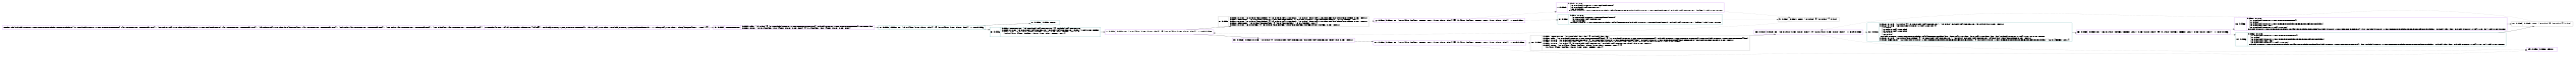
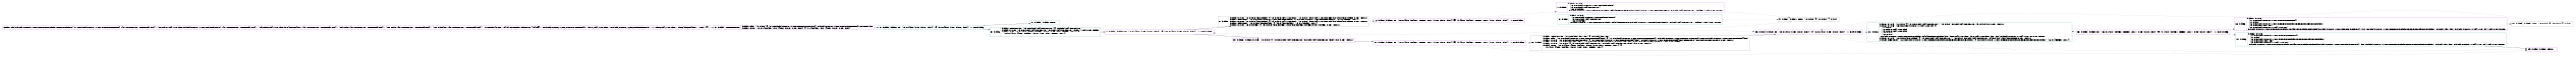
  digraph {
    fontname="DejaVu Sans Mono"
    rankdir=LR
    node [color=purple fontname="DejaVu Sans Mono" shape=record]
    edge [fontname="DejaVu Sans Mono" style=dotted]
    n1 [label="{0\:\ 0x0000|MTH_ENTER_BLOCK\l|0x0000: IGET  (r0 I:int) = (r7 I:android.support.v4.app.FragmentManagerImpl) android.support.v4.app.FragmentManagerImpl.mCurState int \l0x0002: CONST  (r1 I:?[boolean, int, float, short, byte, char]) = (1 ?[boolean, int, float, short, byte, char]) \l}"]
    n2 [color=teal label="{1\:\ 0x0003|0x0003: IF  (r0 I:?[int, byte, short, char]) \>= (r1 I:?[int, byte, short, char])  \-\> B:3:0x0006 \l}"]
    n3 [color=teal label="{2\:\ 0x0005|0x0005: RETURN   \l}"]
    n4 [color=teal label="{3\:\ 0x0006|0x0006: NEW_INSTANCE  (r0 I:android.util.SparseArray) =  android.util.SparseArray \l0x0008: INVOKE  (r0 I:android.util.SparseArray) android.util.SparseArray.\<init\>():void type: DIRECT \l0x000b: MOVE  (r1 I:?[int, float, boolean, short, byte, char, OBJECT, ARRAY]) = \l  (r10 I:?[int, float, boolean, short, byte, char, OBJECT, ARRAY])\l \l}"]
    n5 [label="{4\:\ 0x000c|0x000c: IF  (r1 I:?[int, byte, short, char]) \>= (r11 I:?[int, byte, short, char])  \-\> B:10:0x002a \l}"]
    n6 [color=gray40 label="{5\:\ 0x000e|0x000e: INVOKE  (r2 I:java.lang.Object) = (r8 I:java.util.ArrayList), (r1 I:int) java.util.ArrayList.get(int):java.lang.Object type: VIRTUAL \l0x0012: CHECK_CAST  (r2 I:android.support.v4.app.BackStackRecord) = (android.support.v4.app.BackStackRecord) (r2 I:?[OBJECT, ARRAY]) \l0x0014: INVOKE  (r3 I:java.lang.Object) = (r9 I:java.util.ArrayList), (r1 I:int) java.util.ArrayList.get(int):java.lang.Object type: VIRTUAL \l0x0018: CHECK_CAST  (r3 I:java.lang.Boolean) = (java.lang.Boolean) (r3 I:?[OBJECT, ARRAY]) \l0x001a: INVOKE  (r3 I:boolean) = (r3 I:java.lang.Boolean) java.lang.Boolean.booleanValue():boolean type: VIRTUAL \l}"]
    n7 [label="{10\:\ 0x002a|0x002a: INVOKE  (r1 I:int) = (r0 I:android.util.SparseArray) android.util.SparseArray.size():int type: VIRTUAL \l}"]
    n8 [label="{6\:\ 0x001e|0x001e: IF  (r3 I:?[int, boolean, OBJECT, ARRAY, byte, short, char]) == (0 ?[int, boolean, OBJECT, ARRAY, byte, short, char])  \-\> B:8:0x0024 \l}"]
    n9 [label="{11\:\ 0x002e|0x002e: IF  (r1 I:?[int, boolean, OBJECT, ARRAY, byte, short, char]) == (0 ?[int, boolean, OBJECT, ARRAY, byte, short, char])  \-\> B:19:0x005c \l}"]
    n10 [label="{7\:\ 0x0020|0x0020: INVOKE  \l  (r2 I:android.support.v4.app.BackStackRecord)\l  (r0 I:android.util.SparseArray)\l  (r12 I:boolean)\l android.support.v4.app.FragmentTransition.calculatePopFragments(android.support.v4.app.BackStackRecord, android.util.SparseArray, boolean):void type: STATIC \l}"]
    n11 [color=teal label="{8\:\ 0x0024|0x0024: INVOKE  \l  (r2 I:android.support.v4.app.BackStackRecord)\l  (r0 I:android.util.SparseArray)\l  (r12 I:boolean)\l android.support.v4.app.FragmentTransition.calculateFragments(android.support.v4.app.BackStackRecord, android.util.SparseArray, boolean):void type: STATIC \l}"]
    n12 [color=gray40 label="{9\:\ 0x0027|0x0027: ARITH  (r1 I:int) = (r1 I:int) + (1 int) \l}"]
    n13 [color=gray40 label="{12\:\ 0x0030|0x0030: NEW_INSTANCE  (r1 I:android.view.View) =  android.view.View \l0x0032: IGET  (r2 I:android.support.v4.app.FragmentHostCallback) = (r7 I:android.support.v4.app.FragmentManagerImpl) android.support.v4.app.FragmentManagerImpl.mHost android.support.v4.app.FragmentHostCallback \l0x0034: INVOKE  (r2 I:android.content.Context) = (r2 I:android.support.v4.app.FragmentHostCallback) android.support.v4.app.FragmentHostCallback.getContext():android.content.Context type: VIRTUAL \l0x0038: INVOKE  (r1 I:android.view.View), (r2 I:android.content.Context) android.view.View.\<init\>(android.content.Context):void type: DIRECT \l0x003b: INVOKE  (r2 I:int) = (r0 I:android.util.SparseArray) android.util.SparseArray.size():int type: VIRTUAL \l0x003f: CONST  (r3 I:?[int, float, boolean, short, byte, char, OBJECT, ARRAY]) = \l  (0 ?[int, float, boolean, short, byte, char, OBJECT, ARRAY])\l \l}"]
    n14 [label="{19\:\ 0x005c|0x005c: RETURN   \l}"]
    n15 [label="{13\:\ 0x0040|0x0040: IF  (r3 I:?[int, byte, short, char]) \>= (r2 I:?[int, byte, short, char])  \-\> B:19:0x005c \l}"]
    n16 [color=teal label="{14\:\ 0x0042|0x0042: INVOKE  (r4 I:int) = (r0 I:android.util.SparseArray), (r3 I:int) android.util.SparseArray.keyAt(int):int type: VIRTUAL \l0x0046: INVOKE  (r5 I:android.support.v4.util.ArrayMap) = \l  (r4 I:int)\l  (r8 I:java.util.ArrayList)\l  (r9 I:java.util.ArrayList)\l  (r10 I:int)\l  (r11 I:int)\l android.support.v4.app.FragmentTransition.calculateNameOverrides(int, java.util.ArrayList, java.util.ArrayList, int, int):android.support.v4.util.ArrayMap type: STATIC \l0x004a: INVOKE  (r6 I:java.lang.Object) = (r0 I:android.util.SparseArray), (r3 I:int) android.util.SparseArray.valueAt(int):java.lang.Object type: VIRTUAL \l0x004e: CHECK_CAST  (r6 I:android.support.v4.app.FragmentTransition$FragmentContainerTransition) = (android.support.v4.app.FragmentTransition$FragmentContainerTransition) (r6 I:?[OBJECT, ARRAY]) \l}"]
    n17 [label="{15\:\ 0x0050|0x0050: IF  (r12 I:?[int, boolean, OBJECT, ARRAY, byte, short, char]) == (0 ?[int, boolean, OBJECT, ARRAY, byte, short, char])  \-\> B:17:0x0056 \l}"]
    n18 [label="{16\:\ 0x0052|0x0052: INVOKE  \l  (r7 I:android.support.v4.app.FragmentManagerImpl)\l  (r4 I:int)\l  (r6 I:android.support.v4.app.FragmentTransition$FragmentContainerTransition)\l  (r1 I:android.view.View)\l  (r5 I:android.support.v4.util.ArrayMap)\l android.support.v4.app.FragmentTransition.configureTransitionsReordered(android.support.v4.app.FragmentManagerImpl, int, android.support.v4.app.FragmentTransition$FragmentContainerTransition, android.view.View, android.support.v4.util.ArrayMap):void type: STATIC \l}"]
    n19 [color=teal label="{17\:\ 0x0056|0x0056: INVOKE  \l  (r7 I:android.support.v4.app.FragmentManagerImpl)\l  (r4 I:int)\l  (r6 I:android.support.v4.app.FragmentTransition$FragmentContainerTransition)\l  (r1 I:android.view.View)\l  (r5 I:android.support.v4.util.ArrayMap)\l android.support.v4.app.FragmentTransition.configureTransitionsOrdered(android.support.v4.app.FragmentManagerImpl, int, android.support.v4.app.FragmentTransition$FragmentContainerTransition, android.view.View, android.support.v4.util.ArrayMap):void type: STATIC \l}"]
    n20 [color=gray40 label="{18\:\ 0x0059|0x0059: ARITH  (r3 I:int) = (r3 I:int) + (1 int) \l}"]
    n21 [label="{static void android.support.v4.app.FragmentTransition.startTransitions((r7 I:android.support.v4.app.FragmentManagerImpl A[IMMUTABLE_TYPE, METHOD_ARGUMENT]), (r8 I:java.util.ArrayList\<android.support.v4.app.BackStackRecord\> A[IMMUTABLE_TYPE, METHOD_ARGUMENT]), (r9 I:java.util.ArrayList\<java.lang.Boolean\> A[IMMUTABLE_TYPE, METHOD_ARGUMENT]), (r10 I:int A[IMMUTABLE_TYPE, METHOD_ARGUMENT]), (r11 I:int A[IMMUTABLE_TYPE, METHOD_ARGUMENT]), (r12 I:boolean A[IMMUTABLE_TYPE, METHOD_ARGUMENT]))  | Annotation[SYSTEM, dalvik.annotation.Signature, \{value=[(, Landroid\/support\/v4\/app\/FragmentManagerImpl;, Ljava\/util\/ArrayList\<, Landroid\/support\/v4\/app\/BackStackRecord;, \>;, Ljava\/util\/ArrayList\<, Ljava\/lang\/Boolean;, \>;IIZ)V]\}]\l}"]
    n1 -> n2 [style=solid]
    n2 -> n3 [style=solid]
    n2 -> n4 [style=solid]
    n4 -> n5 [style=solid]
    n5 -> n6 [style=solid]
    n5 -> n7 [style=solid]
    n6 -> n8
    n7 -> n9 [style=solid]
    n8 -> n10
-   n8 -> n11
+   n8 -> n15
    n9 -> n13
    n9 -> n14
    n10 -> n12
    n11 -> n12
    n12 -> n5
    n13 -> n15 [style=solid]
    n15 -> n14
    n15 -> n16
-   n16 -> n17 [style=solid]
+   n17 -> n16 [style=solid]
    n17 -> n18
    n17 -> n19
    n18 -> n20 [style=solid]
-   n19 -> n20 [style=solid]
+   n19 -> n14 [style=solid]
    n20 -> n15
    n21 -> n1 [style=solid]
  }
